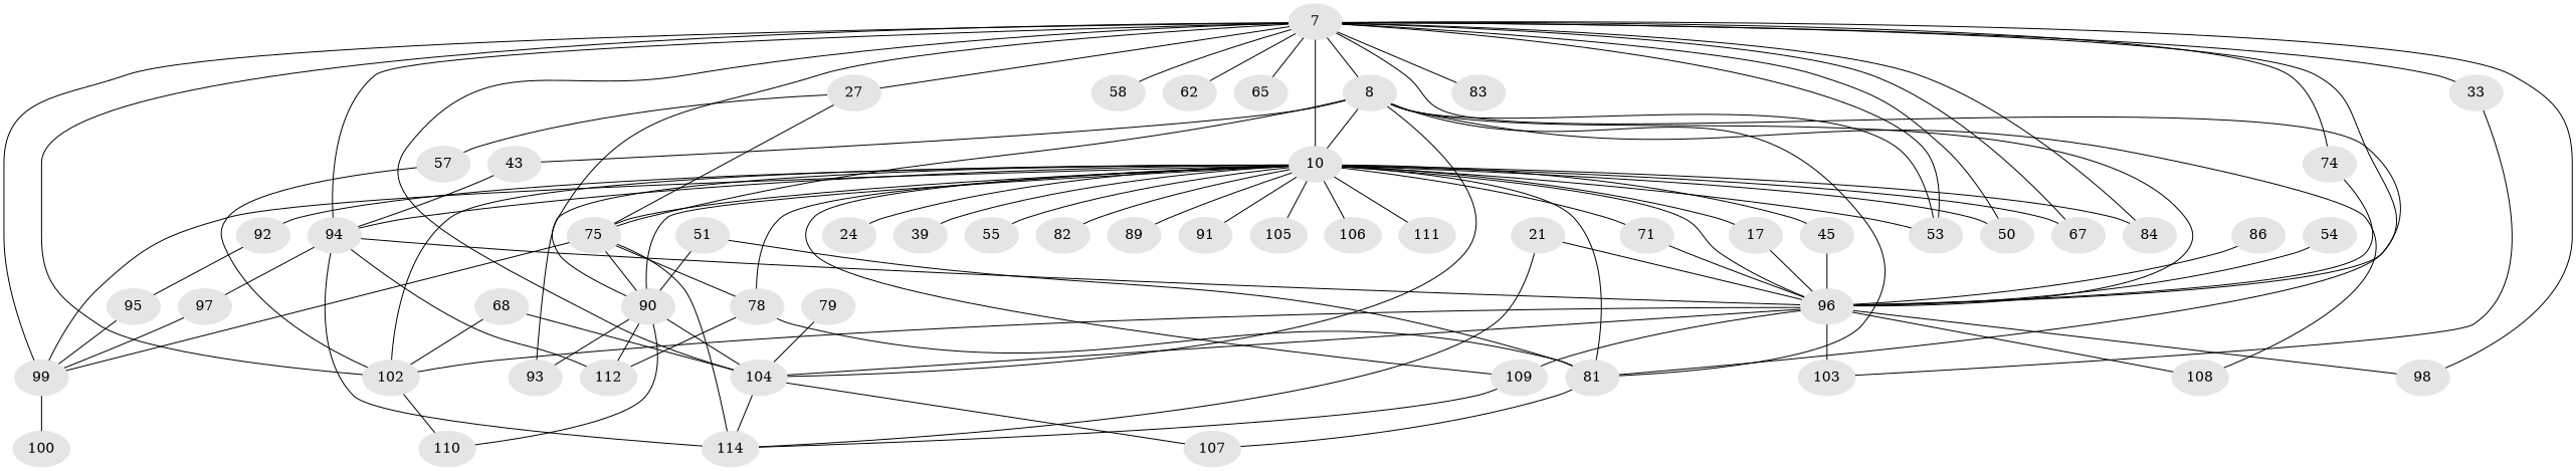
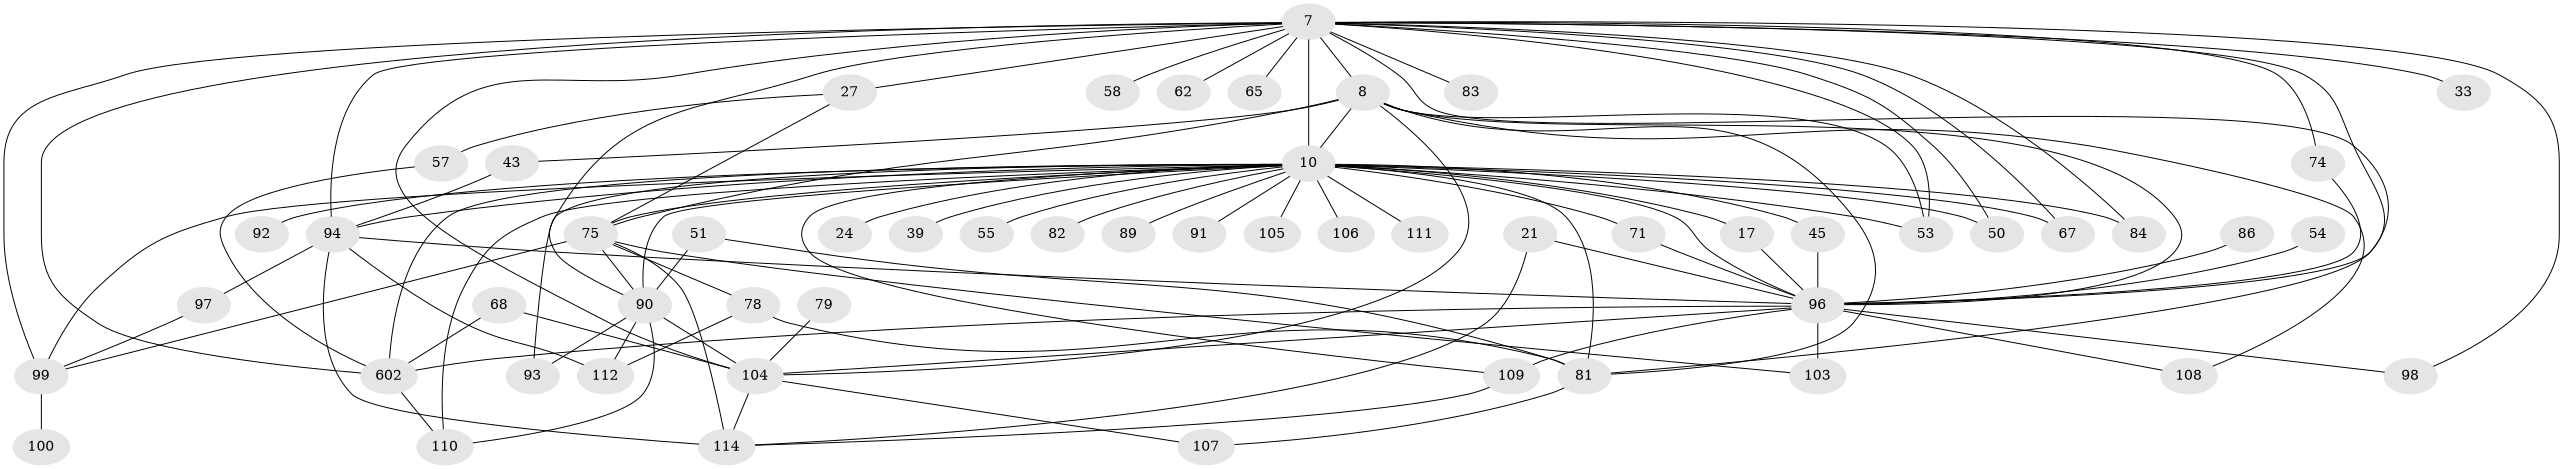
  graph {
    node [color=gray90 style=filled]
    7 [super="+2+5"]
    n2 [label=8 super="+6"]
    10 [super="+3+8"]
    27
    33
    50
    53 [super="+52"]
    58 [super="+29"]
    62
    65
    67 [super="+28"]
    74
    81 [super="+14+80"]
    83 [super="+22+72"]
    84
    90 [super="+59+61"]
    94 [super="+19+47"]
    96 [super="+30+4"]
    98
    99 [super="+73+69"]
-   102 [super="+64+101"]
+   102 [super="+64+101" label=602]
    104 [super="+87+79+85"]
    43
    75 [super="+35+66"]
    108
    17
    24
    39
    45
    55
    71
    78 [super="+38+76"]
    82
    89
    91
    92 [super="+20"]
    93 [super="+44"]
    105
    106
    109 [super="+88"]
    111
    57
    107
    112 [super="+77"]
    110
    114 [super="+113"]
    97
    103
    100
-   95
    21
    51
    54
    n54 [label=79]
    68
    86
    7 -- n2 [weight=6]
    7 -- 10 [weight=9]
    7 -- 27 [weight=2]
    7 -- 33 [weight=2]
    7 -- 50
    7 -- 53
    7 -- 58 [weight=3]
    7 -- 62
    7 -- 65
    7 -- 67 [weight=2]
    7 -- 74
    7 -- 81
    7 -- 83 [weight=5]
    7 -- 84
    7 -- 90 [weight=3]
    7 -- 94
    7 -- 96 [weight=7]
    7 -- 98
    7 -- 99 [weight=4]
    7 -- 102 [weight=3]
    7 -- 104 [weight=4]
    n2 -- 10 [weight=6]
    n2 -- 53
    n2 -- 81
    n2 -- 96 [weight=5]
    n2 -- 104 [weight=2]
    n2 -- 43
    n2 -- 75
    n2 -- 108
    10 -- 50
    10 -- 53
    10 -- 67
    10 -- 81 [weight=3]
    10 -- 84
    10 -- 90 [weight=3]
    10 -- 94 [weight=3]
    10 -- 96 [weight=7]
    10 -- 99
    10 -- 102 [weight=3]
    10 -- 75 [weight=2]
    10 -- 17
    10 -- 24
    10 -- 39 [weight=2]
    10 -- 45
    10 -- 55 [weight=2]
    10 -- 71
-   10 -- 78
+   10 -- 110
    10 -- 82 [weight=2]
    10 -- 89 [weight=2]
    10 -- 91 [weight=2]
    10 -- 92 [weight=3]
    10 -- 93 [weight=2]
    10 -- 105
    10 -- 106 [weight=2]
    10 -- 109
    10 -- 111 [weight=2]
    27 -- 75
    27 -- 57
    74 -- 96
    81 -- 107
    90 -- 104
    90 -- 93
    90 -- 112
    90 -- 110
    94 -- 96
    94 -- 112
    94 -- 114 [weight=2]
    94 -- 97
    96 -- 98
    96 -- 102 [weight=2]
    96 -- 104 [weight=2]
    96 -- 108
    96 -- 109 [weight=2]
    96 -- 103
    99 -- 100 [weight=2]
    102 -- 110
    104 -- 107
    104 -- 114
    43 -- 94
    75 -- 90 [weight=2]
    75 -- 99
    75 -- 78 [weight=2]
    75 -- 114
-   33 -- 103
+   75 -- 103
    17 -- 96
    45 -- 96
    71 -- 96
    78 -- 81
    78 -- 112
-   92 -- 95
    109 -- 114
    57 -- 102
    97 -- 99
-   95 -- 99
    21 -- 96 [weight=2]
    21 -- 114
    51 -- 81
    51 -- 90
    54 -- 96 [weight=2]
    n54 -- 104
    68 -- 102
    68 -- 104
    86 -- 96
  }
